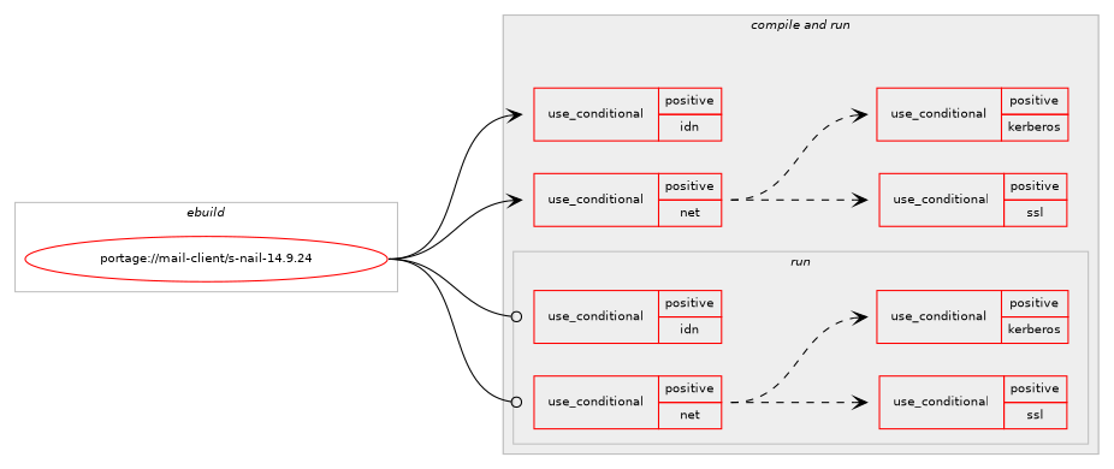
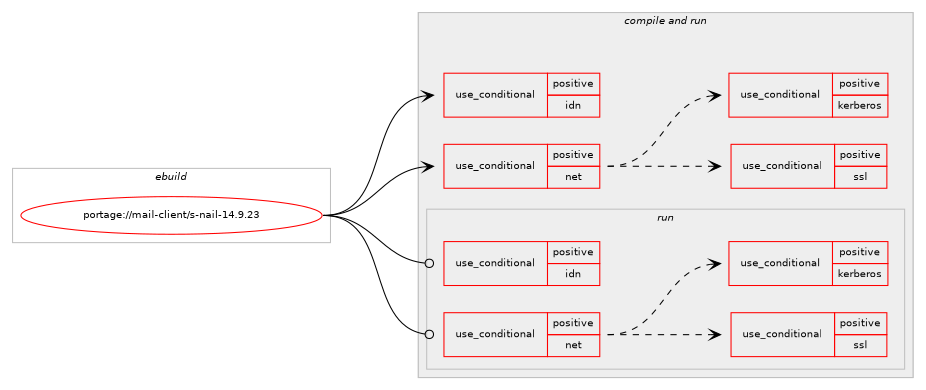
  digraph {
    compound=true
    concentrate=true
    fontname=Helvetica
    fontsize=10
    newrank=true
    rankdir=LR
    ranksep=1.5
    node [color=red fontname=Helvetica fontsize=10 shape=none]
    edge [arrowhead=vee headport=w style=solid tailport=e weight=20]
-   n1 [label="portage://mail-client/s-nail-14.9.24" width=4 shape=""]
+   n1 [label="portage://mail-client/s-nail-14.9.23" width=4 shape=""]
    n2 [label=<<TABLE BORDER="0" CELLBORDER="1" CELLSPACING="0" CELLPADDING="4"><TR><TD ROWSPAN="3" CELLPADDING="10">use_conditional</TD></TR><TR><TD>positive</TD></TR><TR><TD>idn</TD></TR></TABLE>>]
    n3 [label=<<TABLE BORDER="0" CELLBORDER="1" CELLSPACING="0" CELLPADDING="4"><TR><TD ROWSPAN="3" CELLPADDING="10">use_conditional</TD></TR><TR><TD>positive</TD></TR><TR><TD>ssl</TD></TR></TABLE>>]
    n4 [label=<<TABLE BORDER="0" CELLBORDER="1" CELLSPACING="0" CELLPADDING="4"><TR><TD ROWSPAN="3" CELLPADDING="10">use_conditional</TD></TR><TR><TD>positive</TD></TR><TR><TD>kerberos</TD></TR></TABLE>>]
    n5 [label=<<TABLE BORDER="0" CELLBORDER="1" CELLSPACING="0" CELLPADDING="4"><TR><TD ROWSPAN="3" CELLPADDING="10">use_conditional</TD></TR><TR><TD>positive</TD></TR><TR><TD>net</TD></TR></TABLE>>]
    n6 [label=<<TABLE BORDER="0" CELLBORDER="1" CELLSPACING="0" CELLPADDING="4"><TR><TD ROWSPAN="3" CELLPADDING="10">use_conditional</TD></TR><TR><TD>positive</TD></TR><TR><TD>idn</TD></TR></TABLE>>]
    n7 [label=<<TABLE BORDER="0" CELLBORDER="1" CELLSPACING="0" CELLPADDING="4"><TR><TD ROWSPAN="3" CELLPADDING="10">use_conditional</TD></TR><TR><TD>positive</TD></TR><TR><TD>ssl</TD></TR></TABLE>>]
    n8 [label=<<TABLE BORDER="0" CELLBORDER="1" CELLSPACING="0" CELLPADDING="4"><TR><TD ROWSPAN="3" CELLPADDING="10">use_conditional</TD></TR><TR><TD>positive</TD></TR><TR><TD>kerberos</TD></TR></TABLE>>]
    n9 [label=<<TABLE BORDER="0" CELLBORDER="1" CELLSPACING="0" CELLPADDING="4"><TR><TD ROWSPAN="3" CELLPADDING="10">use_conditional</TD></TR><TR><TD>positive</TD></TR><TR><TD>net</TD></TR></TABLE>>]
    subgraph cluster_1 {
      color=gray
      label=<<i>ebuild</i>>
      rank=same
      n1
    }
    subgraph cluster_2 {
      color=gray
      label=<<i>dependencies</i>>
      subgraph cluster_3 {
        color=gray
        fillcolor="#eeeeee"
        label=<<i>compile</i>>
        style=filled
        subgraph sub_4 {
          color=gray
          fillcolor="#eeeeee"
          label=<<i>compile</i>>
          style=filled
          n2
        }
        subgraph sub_5 {
          color=gray
          fillcolor="#eeeeee"
          label=<<i>compile</i>>
          style=filled
          n5
          subgraph sub_6 {
            color=gray
            fillcolor="#eeeeee"
            label=<<i>compile</i>>
            style=filled
            n3
          }
          subgraph sub_7 {
            color=gray
            fillcolor="#eeeeee"
            label=<<i>compile</i>>
            style=filled
            n4
          }
        }
      }
      subgraph cluster_8 {
        color=gray
        fillcolor="#eeeeee"
        label=<<i>compile and run</i>>
        style=filled
      }
      subgraph cluster_9 {
        color=gray
        fillcolor="#eeeeee"
        label=<<i>run</i>>
        style=filled
        subgraph sub_10 {
          color=gray
          fillcolor="#eeeeee"
          label=<<i>run</i>>
          style=filled
          n6
        }
        subgraph sub_11 {
          color=gray
          fillcolor="#eeeeee"
          label=<<i>run</i>>
          style=filled
          n9
          subgraph sub_12 {
            color=gray
            fillcolor="#eeeeee"
            label=<<i>run</i>>
            style=filled
            n7
          }
          subgraph sub_13 {
            color=gray
            fillcolor="#eeeeee"
            label=<<i>run</i>>
            style=filled
            n8
          }
        }
      }
    }
    subgraph cluster_14 {
      color=gray
      label=<<i>candidates</i>>
      rank=same
    }
    n1 -> n2
    n1 -> n5
    n1 -> n6 [arrowhead=odot]
    n1 -> n9 [arrowhead=odot]
    n5 -> n3 [style=dashed]
    n5 -> n4 [style=dashed]
    n9 -> n7 [style=dashed]
    n9 -> n8 [style=dashed]
  }
